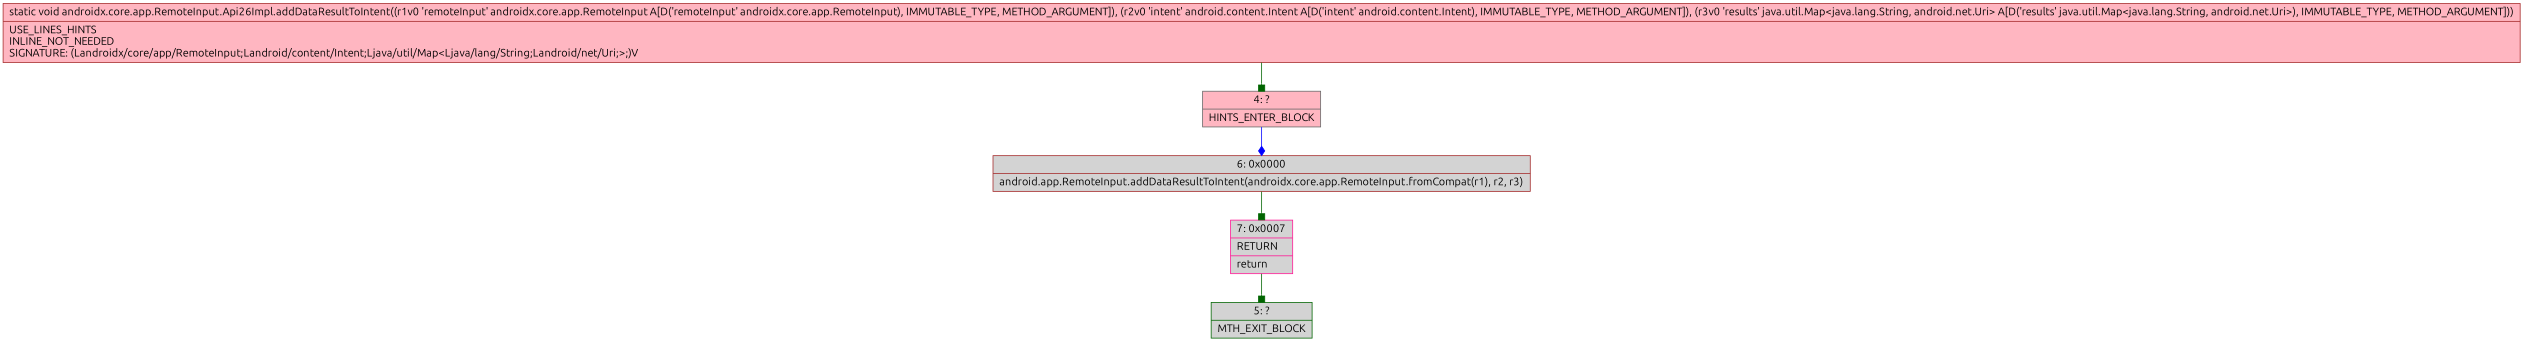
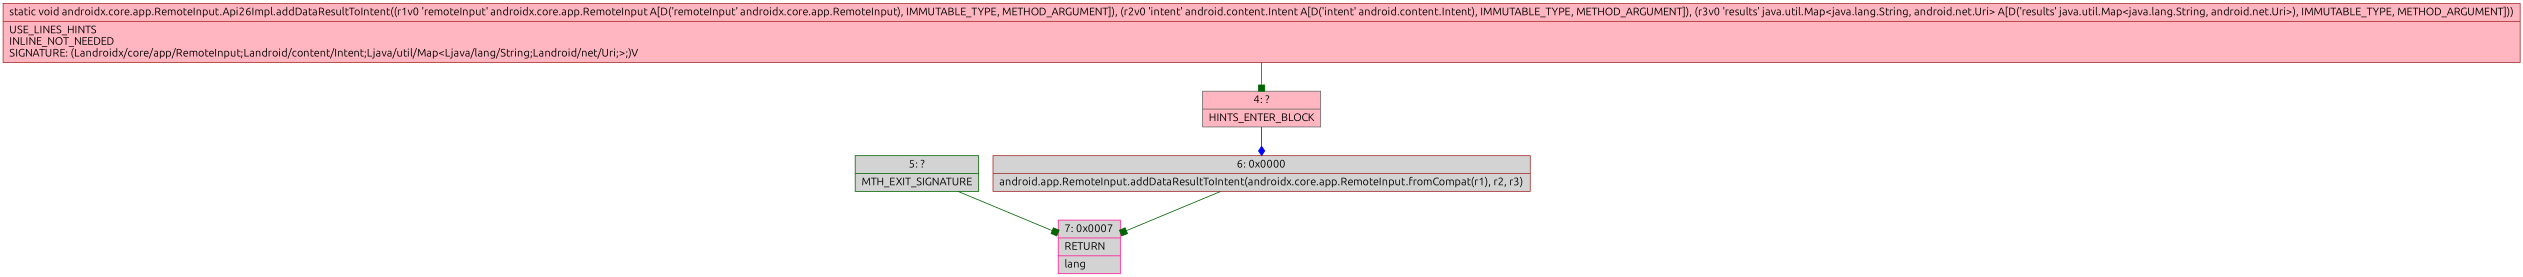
  digraph {
    fontname=Ubuntu
    node [color=brown fillcolor=lightgrey fontname=Ubuntu shape=record style=filled]
    edge [arrowhead=box color=darkgreen fontname=Ubuntu]
    n1 [color=gray40 fillcolor=lightpink label="{4\:\ ?|HINTS_ENTER_BLOCK\l}"]
    n2 [label="{6\:\ 0x0000|android.app.RemoteInput.addDataResultToIntent(androidx.core.app.RemoteInput.fromCompat(r1), r2, r3)\l}"]
-   n3 [color=deeppink label="{7\:\ 0x0007|RETURN\l|return\l}"]
-   n4 [color=darkgreen label="{5\:\ ?|MTH_EXIT_BLOCK\l}"]
+   n3 [color=deeppink label="{7\:\ 0x0007|RETURN\l|lang\l}"]
+   n4 [color=darkgreen label="{5\:\ ?|MTH_EXIT_SIGNATURE\l}"]
    n5 [fillcolor=lightpink label="{static void androidx.core.app.RemoteInput.Api26Impl.addDataResultToIntent((r1v0 'remoteInput' androidx.core.app.RemoteInput A[D('remoteInput' androidx.core.app.RemoteInput), IMMUTABLE_TYPE, METHOD_ARGUMENT]), (r2v0 'intent' android.content.Intent A[D('intent' android.content.Intent), IMMUTABLE_TYPE, METHOD_ARGUMENT]), (r3v0 'results' java.util.Map\<java.lang.String, android.net.Uri\> A[D('results' java.util.Map\<java.lang.String, android.net.Uri\>), IMMUTABLE_TYPE, METHOD_ARGUMENT]))  | USE_LINES_HINTS\lINLINE_NOT_NEEDED\lSIGNATURE: (Landroidx\/core\/app\/RemoteInput;Landroid\/content\/Intent;Ljava\/util\/Map\<Ljava\/lang\/String;Landroid\/net\/Uri;\>;)V\l}"]
    n1 -> n2 [arrowhead=diamond color=blue]
    n2 -> n3
-   n3 -> n4
+   n4 -> n3
    n5 -> n1
  }
